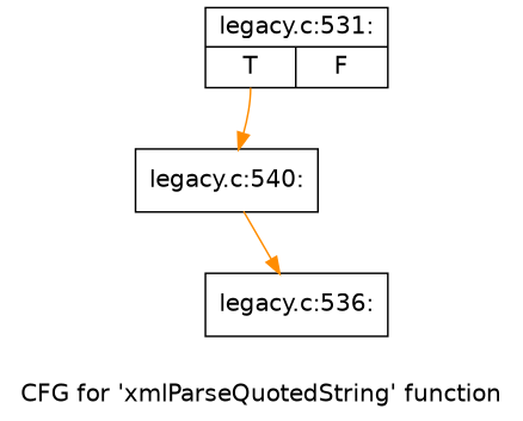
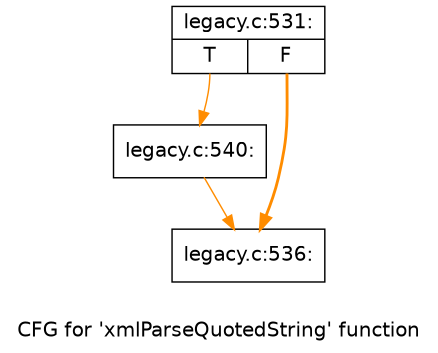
  digraph {
    fontname="DejaVu Sans"
    label="CFG for 'xmlParseQuotedString' function"
    node [fontname="DejaVu Sans" shape=record]
    edge [color=darkorange fontname="DejaVu Sans" style=solid]
    n1 [label="{legacy.c:531:|{<s0>T|<s1>F}}"]
    n2 [label="{legacy.c:540:}"]
    n3 [label="{legacy.c:536:}"]
    n1 -> n2 [tailport=s0]
+   n1 -> n3 [style=bold tailport=s1]
    n2 -> n3
  }
